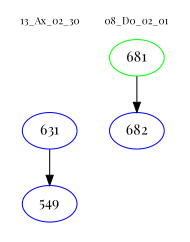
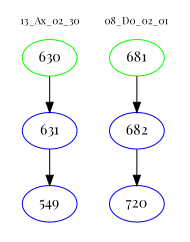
  digraph {
    fontname="Playfair Display"
    node [color=blue fontname="Playfair Display"]
    edge [color=black fontname="Playfair Display"]
+   n1 [color=green label=630]
    n2 [label=631]
    n3 [label=549]
    n4 [color=green label=681]
    n5 [label=682]
+   n6 [label=720]
    subgraph cluster_1 {
      color=white
      fontsize=10
      label="13_Ax_02_30"
+     n1
      n2
      n3
    }
    subgraph cluster_2 {
      color=white
      fontsize=10
      label="08_D0_02_01"
      n4
      n5
+     n6
    }
+   n1 -> n2
    n2 -> n3
    n4 -> n5
+   n5 -> n6
  }
